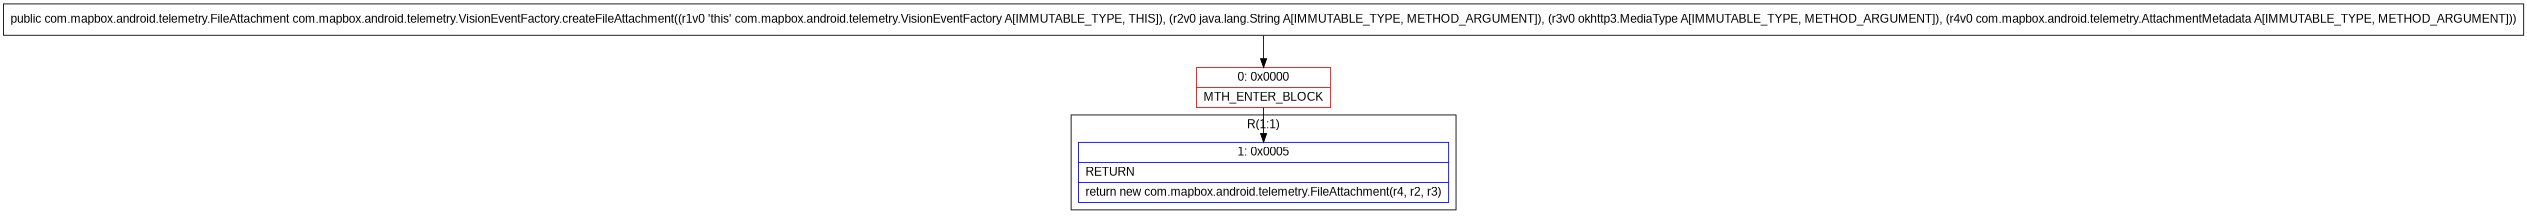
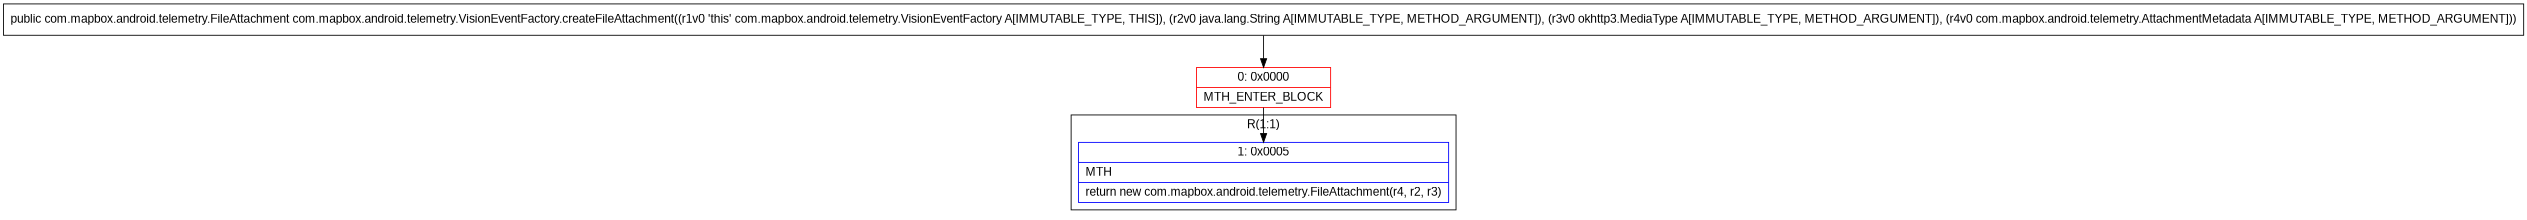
  digraph {
    fontname="Liberation Sans"
    node [shape=record fontname="Liberation Sans"]
    edge [fontname="Liberation Sans"]
-   n1 [color=blue label="{1\:\ 0x0005|RETURN\l|return new com.mapbox.android.telemetry.FileAttachment(r4, r2, r3)\l}"]
+   n1 [color=blue label="{1\:\ 0x0005|MTH\l|return new com.mapbox.android.telemetry.FileAttachment(r4, r2, r3)\l}"]
    n2 [color=red label="{0\:\ 0x0000|MTH_ENTER_BLOCK\l}"]
    n3 [label="{public com.mapbox.android.telemetry.FileAttachment com.mapbox.android.telemetry.VisionEventFactory.createFileAttachment((r1v0 'this' com.mapbox.android.telemetry.VisionEventFactory A[IMMUTABLE_TYPE, THIS]), (r2v0 java.lang.String A[IMMUTABLE_TYPE, METHOD_ARGUMENT]), (r3v0 okhttp3.MediaType A[IMMUTABLE_TYPE, METHOD_ARGUMENT]), (r4v0 com.mapbox.android.telemetry.AttachmentMetadata A[IMMUTABLE_TYPE, METHOD_ARGUMENT])) }"]
    subgraph cluster_1 {
      label="R(1:1)"
      n1
    }
    n2 -> n1
    n3 -> n2
  }
